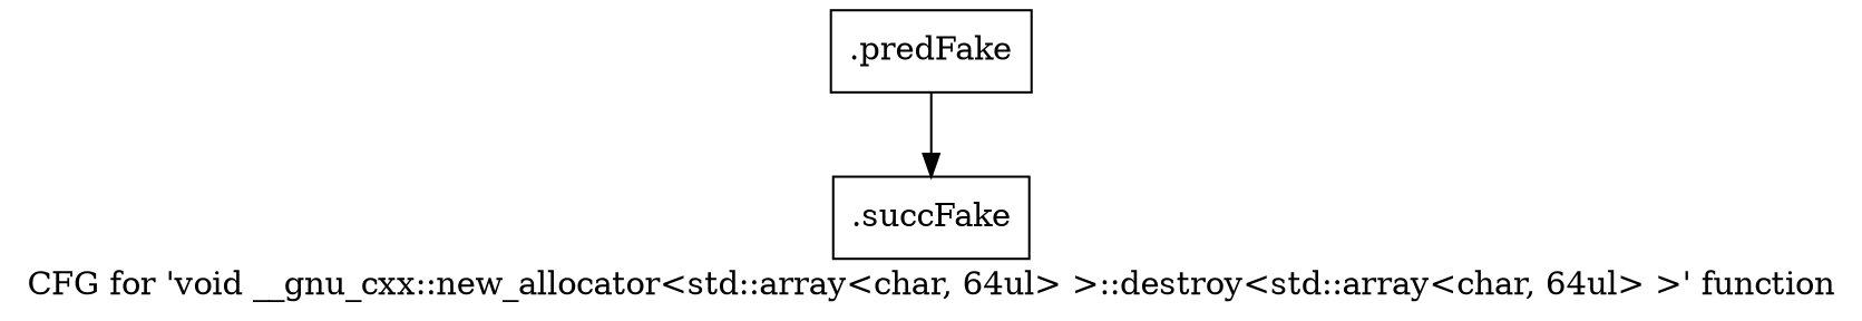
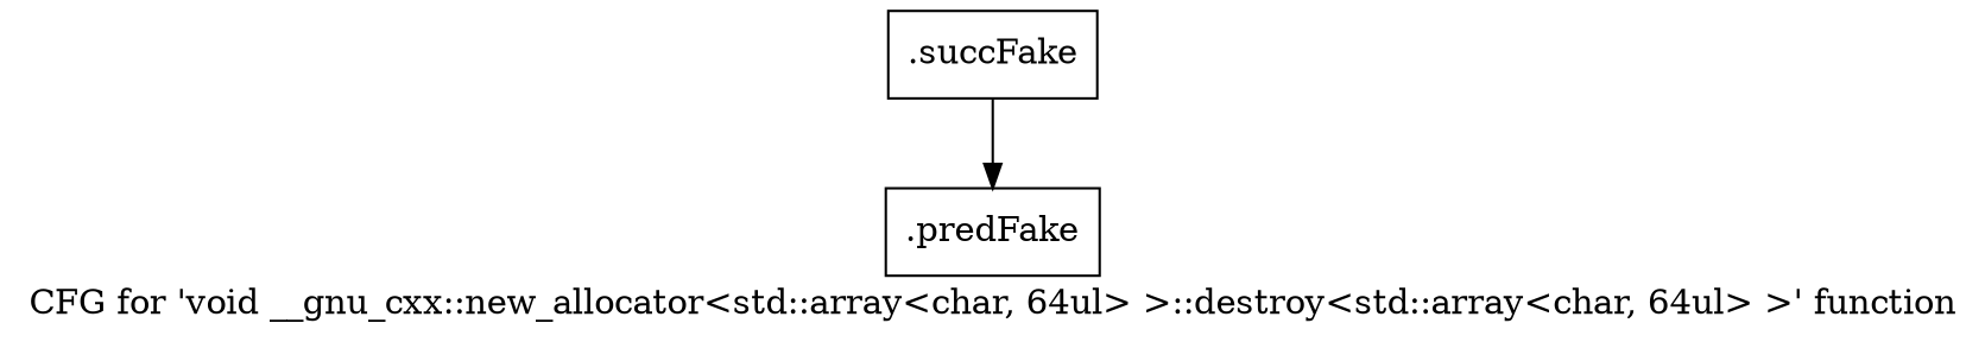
  digraph {
    label="CFG for 'void __gnu_cxx::new_allocator\<std::array\<char, 64ul\> \>::destroy\<std::array\<char, 64ul\> \>' function"
    node [shape=record]
    n1 [label="{.predFake}"]
    n2 [filename="/mnt/xilinx/Vitis_HLS/2021.2/tps/lnx64/gcc-6.2.0/lib/gcc/x86_64-pc-linux-gnu/6.2.0/../../../../include/c++/6.2.0/ext/new_allocator.h" label="{.succFake}" linenumber=124]
-   n1 -> n2 [execusionnum=9 filename="/mnt/xilinx/Vitis_HLS/2021.2/tps/lnx64/gcc-6.2.0/lib/gcc/x86_64-pc-linux-gnu/6.2.0/../../../../include/c++/6.2.0/ext/new_allocator.h" arrowhead=normal]
+   n2 -> n1 [execusionnum=9 filename="/mnt/xilinx/Vitis_HLS/2021.2/tps/lnx64/gcc-6.2.0/lib/gcc/x86_64-pc-linux-gnu/6.2.0/../../../../include/c++/6.2.0/ext/new_allocator.h" arrowhead=normal]
  }
